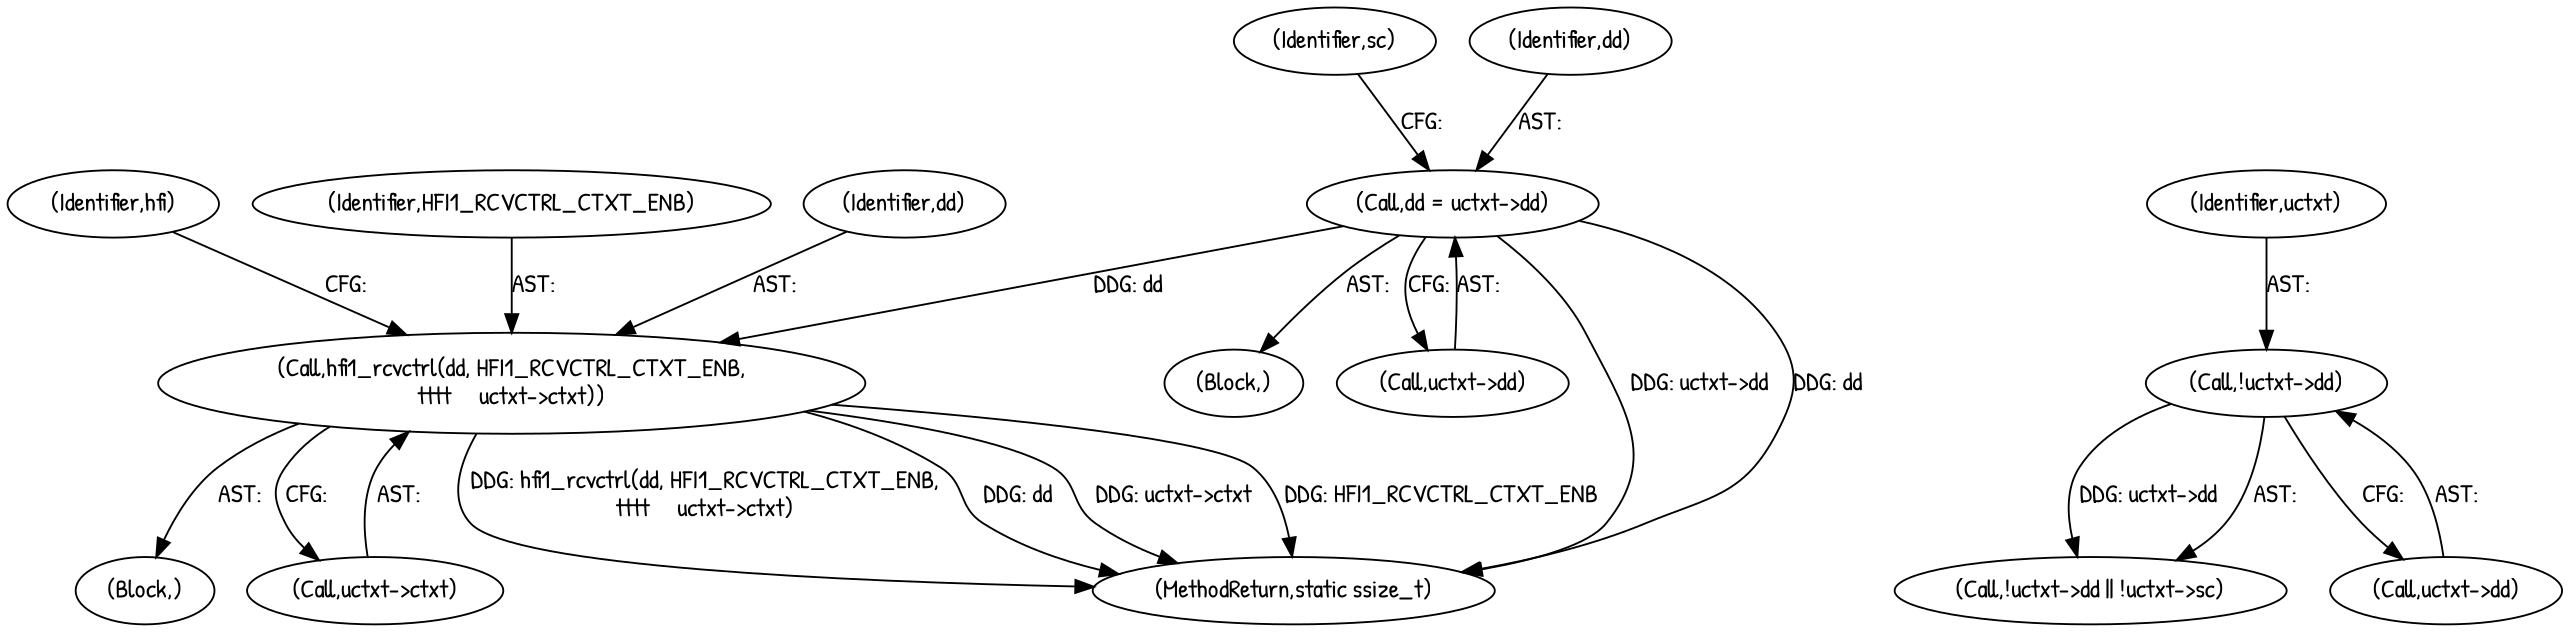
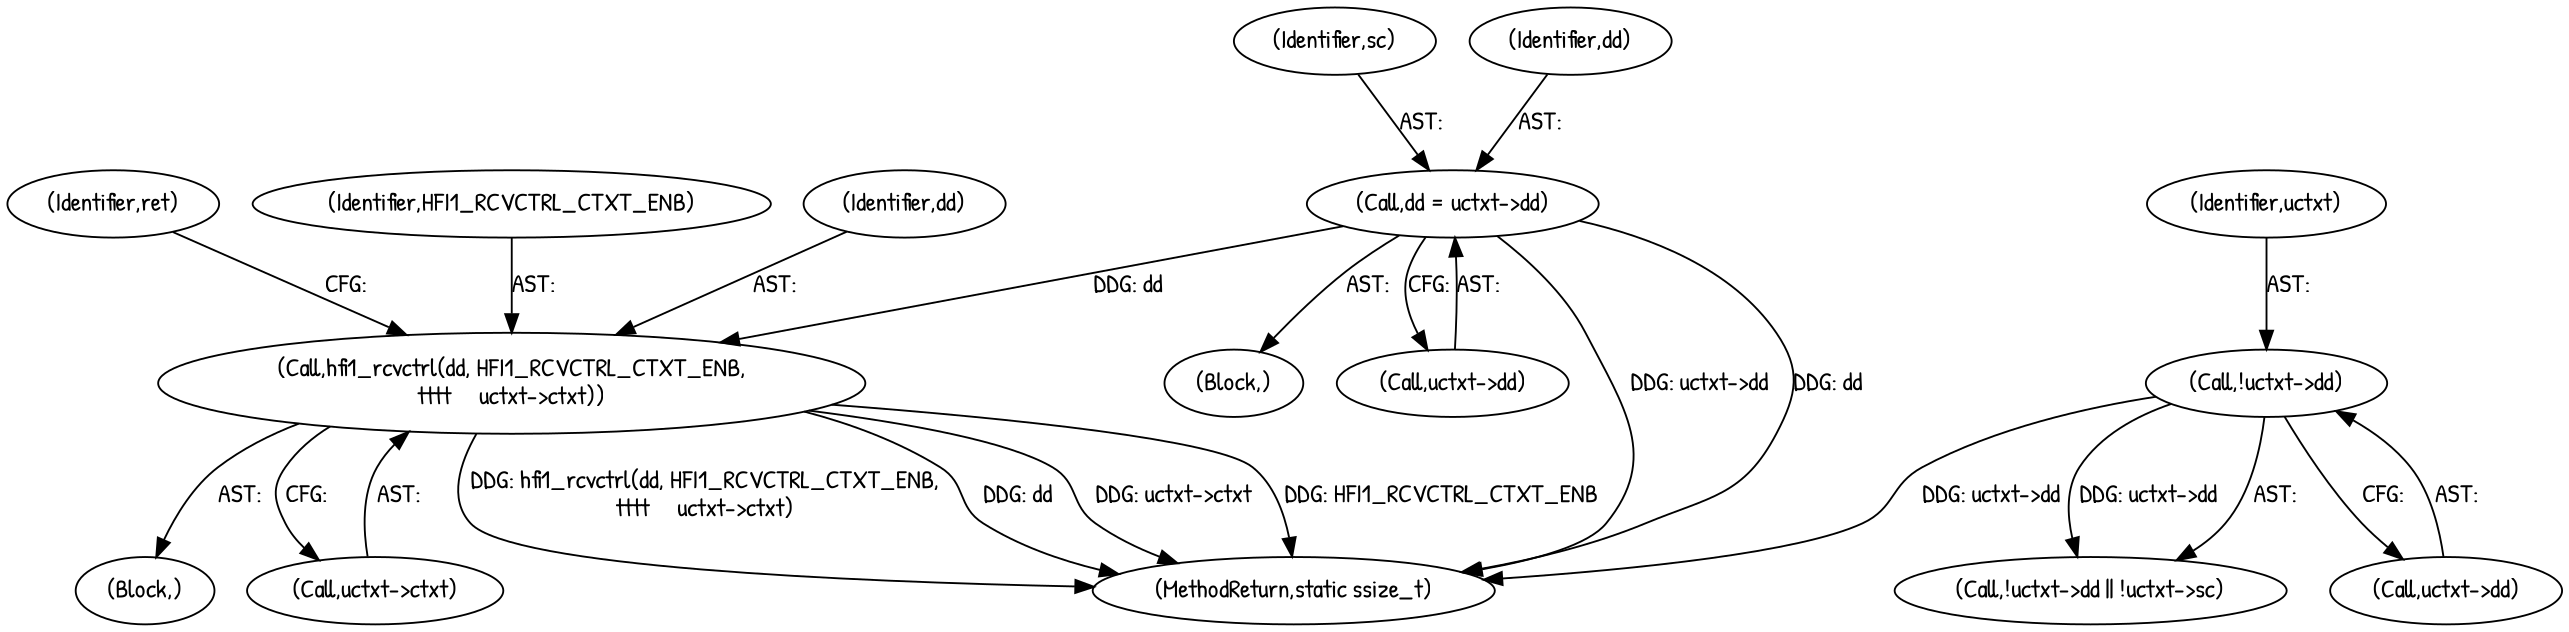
  digraph {
    fontname="Patrick Hand"
    node [fontname="Patrick Hand"]
    edge [fontname="Patrick Hand"]
    n1 [label="(Call,hfi1_rcvctrl(dd, HFI1_RCVCTRL_CTXT_ENB,\n\t\t\t\t     uctxt->ctxt))"]
    n2 [label="(Block,)"]
    n3 [label="(Call,uctxt->ctxt)"]
    n4 [label="(MethodReturn,static ssize_t)"]
    n5 [label="(Call,dd = uctxt->dd)"]
    n6 [label="(Block,)"]
    n7 [label="(Call,uctxt->dd)"]
    n8 [label="(Call,!uctxt->dd)"]
    n9 [label="(Call,uctxt->dd)"]
    n10 [label="(Call,!uctxt->dd || !uctxt->sc)"]
-   n11 [label="(Identifier,hfi)"]
+   n11 [label="(Identifier,ret)"]
    n12 [label="(Identifier,sc)"]
    n13 [label="(Identifier,HFI1_RCVCTRL_CTXT_ENB)"]
    n14 [label="(Identifier,dd)"]
    n15 [label="(Identifier,dd)"]
    n16 [label="(Identifier,uctxt)"]
    n1 -> n2 [label="AST: "]
    n1 -> n3 [label="CFG: "]
    n1 -> n4 [label="DDG: hfi1_rcvctrl(dd, HFI1_RCVCTRL_CTXT_ENB,\n\t\t\t\t     uctxt->ctxt)"]
    n1 -> n4 [label="DDG: dd"]
    n1 -> n4 [label="DDG: uctxt->ctxt"]
    n1 -> n4 [label="DDG: HFI1_RCVCTRL_CTXT_ENB"]
    n3 -> n1 [label="AST: "]
    n5 -> n1 [label="DDG: dd"]
    n5 -> n4 [label="DDG: uctxt->dd"]
    n5 -> n4 [label="DDG: dd"]
    n5 -> n6 [label="AST: "]
    n5 -> n7 [label="CFG: "]
    n7 -> n5 [label="AST: "]
+   n8 -> n4 [label="DDG: uctxt->dd"]
    n8 -> n9 [label="CFG: "]
    n8 -> n10 [label="AST: "]
    n8 -> n10 [label="DDG: uctxt->dd"]
    n9 -> n8 [label="AST: "]
    n11 -> n1 [label="CFG: "]
-   n12 -> n5 [label="CFG: "]
+   n12 -> n5 [label="AST: "]
    n13 -> n1 [label="AST: "]
    n14 -> n1 [label="AST: "]
    n15 -> n5 [label="AST: "]
    n16 -> n8 [label="AST: "]
  }
